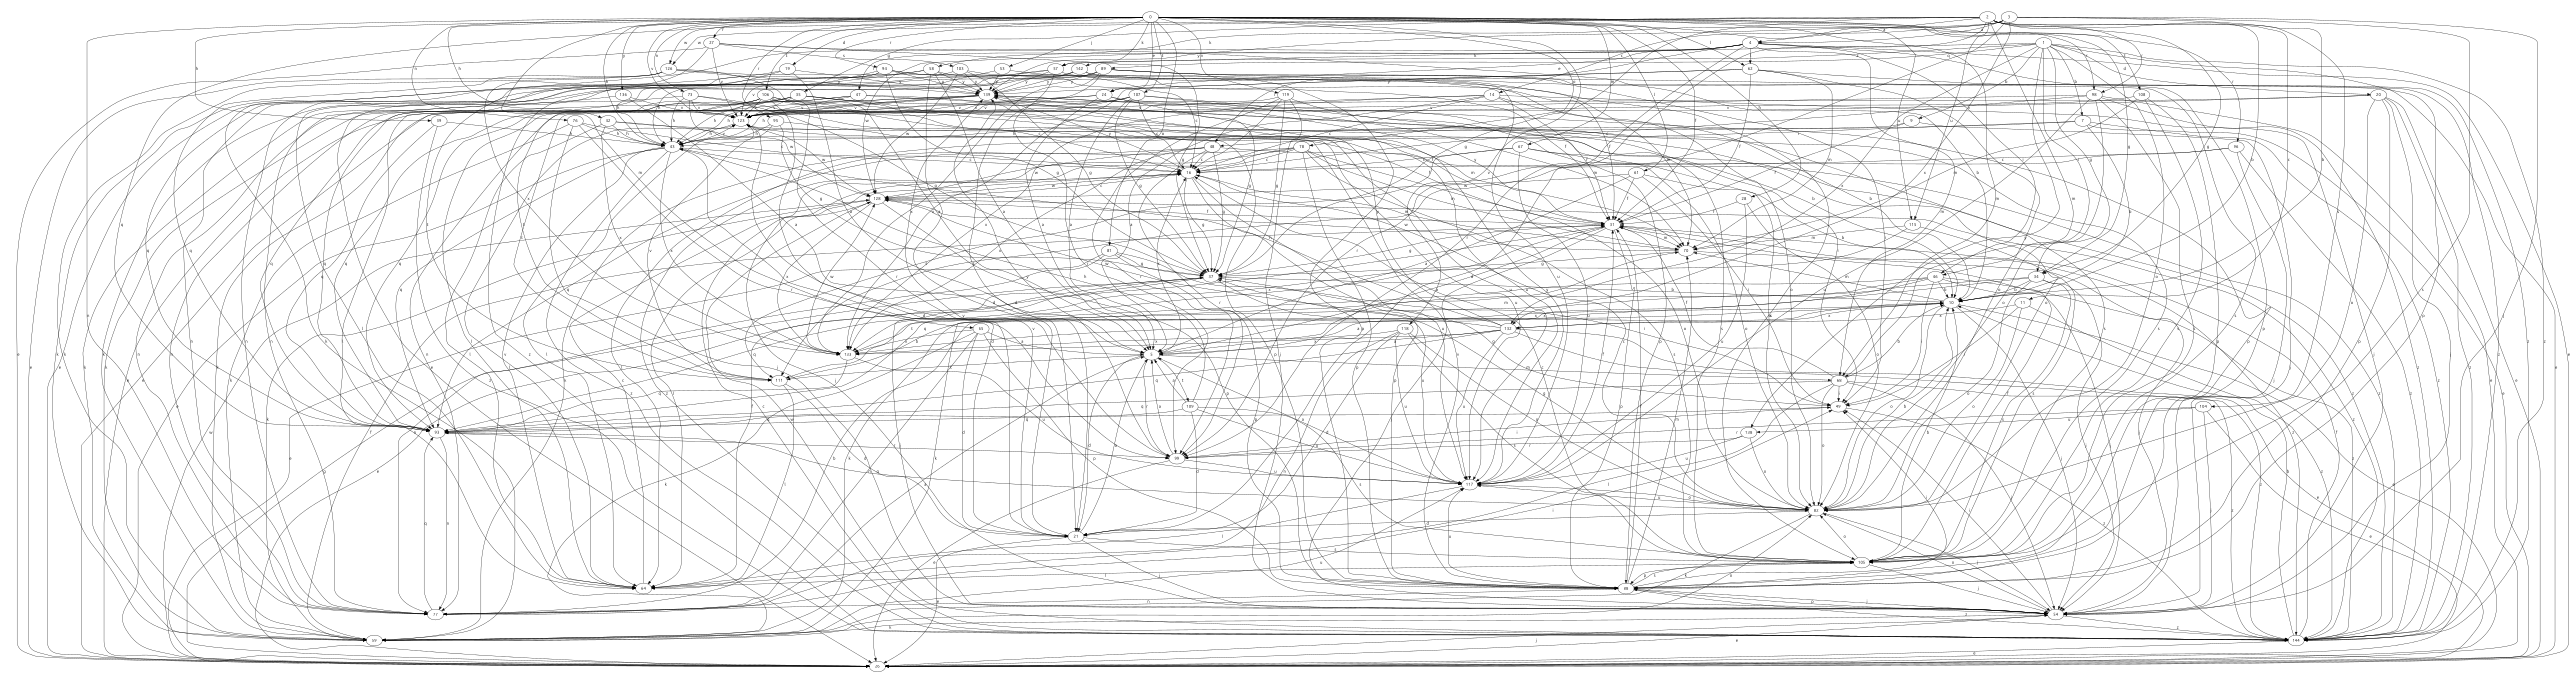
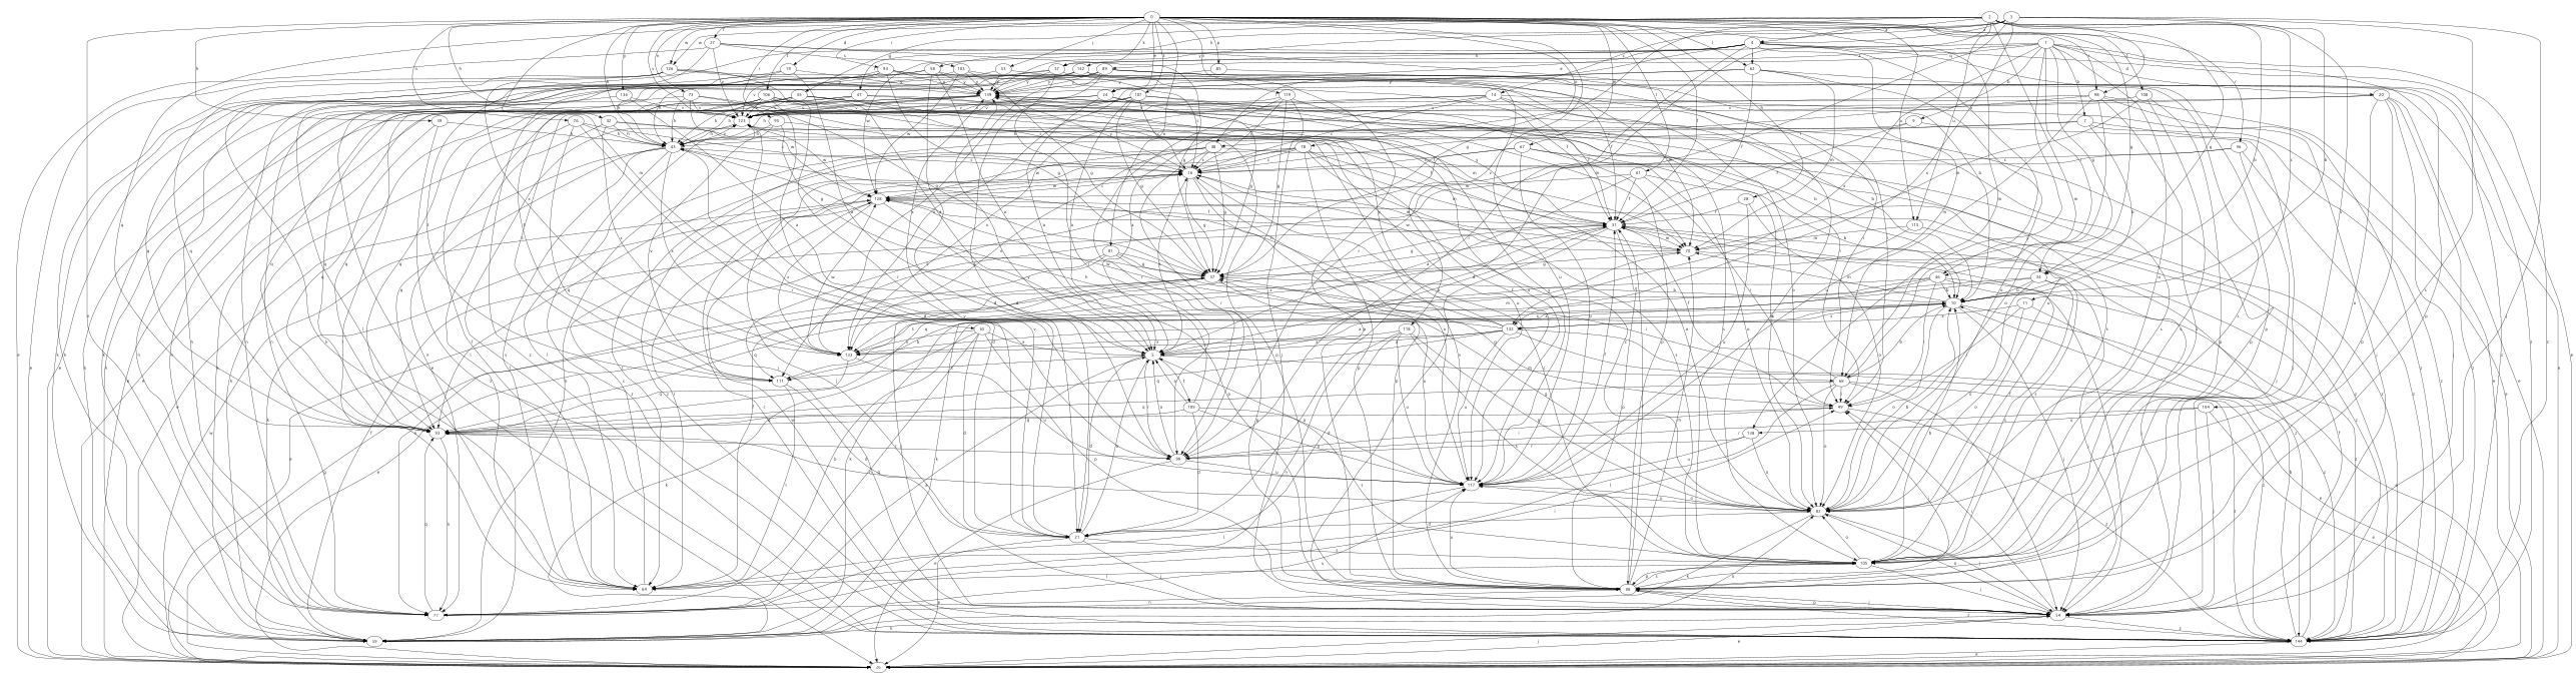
  strict digraph {
    fontname=Ubuntu
    node [fontname=Ubuntu]
    edge [fontname=Ubuntu]
    0
    19
    24
    27
    31
    34
    n7 [label=28]
    39
    42
    43
    53
    57
    61
    62
    65
    67
    68
    73
    76
    77
    78
    81
+   85
    94
    95
    96
    98
    106
    107
    108
    115
    118
    119
    123
    126
    136
    139
    59
    5
    111
    88
    37
    103
    10
    26
    133
    144
    54
    70
    82
    105
    117
    93
    64
    21
    16
    99
    128
    49
    1
    7
    9
    20
    46
    89
    132
    138
    142
    48
    2
    4
    11
    35
    104
    47
    3
    14
    58
    109
    0 -> 19 [label=d]
    0 -> 24 [label=e]
    0 -> 27 [label=f]
    0 -> 31 [label=f]
    0 -> 34 [label=g]
    0 -> n7 [label=h]
    0 -> 39 [label=h]
    0 -> 42 [label=h]
    0 -> 43 [label=h]
    0 -> 53 [label=j]
    0 -> 57 [label=k]
    0 -> 61 [label=l]
    0 -> 62 [label=l]
    0 -> 65 [label=m]
    0 -> 67 [label=m]
    0 -> 68 [label=m]
    0 -> 73 [label=n]
    0 -> 76 [label=n]
    0 -> 77 [label=n]
    0 -> 78 [label=o]
    0 -> 81 [label=o]
+   0 -> 85 [label=p]
    0 -> 94 [label=r]
    0 -> 95 [label=r]
    0 -> 96 [label=r]
    0 -> 98 [label=r]
    0 -> 106 [label=t]
    0 -> 107 [label=t]
    0 -> 108 [label=t]
    0 -> 115 [label=u]
    0 -> 118 [label=v]
    0 -> 119 [label=v]
    0 -> 123 [label=v]
    0 -> 126 [label=w]
    0 -> 136 [label=y]
    19 -> 139 [label=y]
    19 -> 59 [label=k]
    19 -> 5 [label=a]
    19 -> 111 [label=t]
    24 -> 77 [label=n]
    24 -> 123 [label=v]
    24 -> 5 [label=a]
    24 -> 88 [label=p]
    24 -> 37 [label=g]
    27 -> 123 [label=v]
    27 -> 37 [label=g]
    27 -> 103 [label=s]
    27 -> 10 [label=b]
    27 -> 26 [label=e]
    27 -> 133 [label=x]
    31 -> 139 [label=y]
    31 -> 5 [label=a]
    31 -> 88 [label=p]
    31 -> 37 [label=g]
    31 -> 133 [label=x]
    31 -> 144 [label=z]
    31 -> 54 [label=j]
    31 -> 70 [label=m]
    34 -> 59 [label=k]
    34 -> 10 [label=b]
    34 -> 133 [label=x]
    34 -> 54 [label=j]
    34 -> 82 [label=o]
    34 -> 105 [label=s]
    n7 -> 31 [label=f]
    n7 -> 82 [label=o]
    n7 -> 117 [label=u]
    39 -> 43 [label=h]
    39 -> 144 [label=z]
    39 -> 93 [label=q]
    42 -> 31 [label=f]
    42 -> 43 [label=h]
    42 -> 88 [label=p]
    42 -> 133 [label=x]
    42 -> 64 [label=l]
    43 -> 123 [label=v]
    43 -> 26 [label=e]
    43 -> 133 [label=x]
    43 -> 144 [label=z]
    43 -> 93 [label=q]
    43 -> 64 [label=l]
    43 -> 21 [label=d]
    43 -> 16 [label=c]
    53 -> 43 [label=h]
    53 -> 139 [label=y]
    53 -> 105 [label=s]
    57 -> 77 [label=n]
    57 -> 139 [label=y]
    57 -> 26 [label=e]
    57 -> 70 [label=m]
    57 -> 99 [label=r]
    61 -> 31 [label=f]
    61 -> 5 [label=a]
    61 -> 10 [label=b]
    61 -> 128 [label=w]
    61 -> 49 [label=i]
    62 -> 31 [label=f]
    62 -> 139 [label=y]
    62 -> 133 [label=x]
    62 -> 144 [label=z]
    62 -> 70 [label=m]
    62 -> 82 [label=o]
    65 -> 77 [label=n]
    65 -> 59 [label=k]
    65 -> 5 [label=a]
    65 -> 88 [label=p]
    65 -> 133 [label=x]
    65 -> 21 [label=d]
    67 -> 111 [label=t]
    67 -> 144 [label=z]
    67 -> 82 [label=o]
    67 -> 117 [label=u]
    67 -> 16 [label=c]
    68 -> 31 [label=f]
    68 -> 10 [label=b]
    68 -> 144 [label=z]
    68 -> 54 [label=j]
    68 -> 82 [label=o]
    68 -> 93 [label=q]
    68 -> 64 [label=l]
    68 -> 49 [label=i]
    73 -> 43 [label=h]
    73 -> 77 [label=n]
    73 -> 123 [label=v]
    73 -> 37 [label=g]
-   73 -> 117 [label=u]
+   73 -> 117 [label=f]
    73 -> 128 [label=w]
    76 -> 43 [label=h]
    76 -> 59 [label=k]
    76 -> 54 [label=j]
    76 -> 16 [label=c]
    76 -> 99 [label=r]
    77 -> 5 [label=a]
    77 -> 10 [label=b]
    77 -> 93 [label=q]
    77 -> 49 [label=i]
    78 -> 88 [label=p]
    78 -> 144 [label=z]
    78 -> 54 [label=j]
    78 -> 70 [label=m]
    78 -> 82 [label=o]
    78 -> 105 [label=s]
    78 -> 93 [label=q]
    78 -> 16 [label=c]
    81 -> 77 [label=n]
    81 -> 88 [label=p]
    81 -> 37 [label=g]
    81 -> 26 [label=e]
    81 -> 49 [label=i]
+   85 -> 139 [label=y]
+   85 -> 49 [label=i]
    94 -> 31 [label=f]
    94 -> 123 [label=v]
    94 -> 139 [label=y]
    94 -> 37 [label=g]
    94 -> 26 [label=e]
    94 -> 93 [label=q]
    94 -> 16 [label=c]
    95 -> 43 [label=h]
    95 -> 37 [label=g]
    95 -> 117 [label=u]
    95 -> 64 [label=l]
    96 -> 111 [label=t]
    96 -> 144 [label=z]
    96 -> 54 [label=j]
    96 -> 16 [label=c]
    98 -> 123 [label=v]
    98 -> 26 [label=e]
    98 -> 144 [label=z]
    98 -> 82 [label=o]
    98 -> 105 [label=s]
    98 -> 117 [label=u]
    98 -> 16 [label=c]
    106 -> 77 [label=n]
    106 -> 123 [label=v]
    106 -> 59 [label=k]
    106 -> 10 [label=b]
    106 -> 117 [label=u]
    106 -> 93 [label=q]
    106 -> 21 [label=d]
    106 -> 16 [label=c]
    106 -> 99 [label=r]
    107 -> 43 [label=h]
    107 -> 123 [label=v]
    107 -> 5 [label=a]
    107 -> 37 [label=g]
    107 -> 26 [label=e]
    107 -> 70 [label=m]
    107 -> 105 [label=s]
    107 -> 16 [label=c]
    108 -> 123 [label=v]
    108 -> 88 [label=p]
    108 -> 70 [label=m]
    108 -> 105 [label=s]
    115 -> 70 [label=m]
    115 -> 105 [label=s]
    115 -> 93 [label=q]
    118 -> 77 [label=n]
    118 -> 133 [label=x]
    118 -> 82 [label=o]
    118 -> 105 [label=s]
    118 -> 117 [label=u]
    118 -> 21 [label=d]
    119 -> 123 [label=v]
    119 -> 88 [label=p]
    119 -> 37 [label=g]
    119 -> 54 [label=j]
    119 -> 16 [label=c]
    119 -> 99 [label=r]
    123 -> 43 [label=h]
    123 -> 82 [label=o]
    123 -> 128 [label=w]
    126 -> 139 [label=y]
    126 -> 59 [label=k]
    126 -> 5 [label=a]
    126 -> 26 [label=e]
    126 -> 82 [label=o]
    126 -> 93 [label=q]
    136 -> 123 [label=v]
    136 -> 59 [label=k]
    136 -> 5 [label=a]
    139 -> 123 [label=v]
    139 -> 59 [label=k]
    139 -> 26 [label=e]
    139 -> 105 [label=s]
    139 -> 93 [label=q]
    139 -> 64 [label=l]
    59 -> 31 [label=f]
    59 -> 82 [label=o]
    59 -> 117 [label=u]
    5 -> 68 [label=m]
    5 -> 111 [label=t]
    5 -> 70 [label=m]
    5 -> 21 [label=d]
    5 -> 16 [label=c]
    5 -> 99 [label=r]
    5 -> 109 [label=t]
    111 -> 123 [label=v]
    111 -> 10 [label=b]
    111 -> 64 [label=l]
    111 -> 21 [label=d]
    88 -> 31 [label=f]
    88 -> 77 [label=n]
    88 -> 123 [label=v]
    88 -> 144 [label=z]
    88 -> 54 [label=j]
    88 -> 70 [label=m]
    88 -> 105 [label=s]
    88 -> 117 [label=u]
    88 -> 49 [label=i]
    37 -> 10 [label=b]
    37 -> 26 [label=e]
    37 -> 54 [label=j]
    37 -> 117 [label=u]
    37 -> 93 [label=q]
    103 -> 139 [label=y]
    103 -> 88 [label=p]
    103 -> 37 [label=g]
    103 -> 144 [label=z]
    103 -> 128 [label=w]
    10 -> 5 [label=a]
    10 -> 26 [label=e]
    10 -> 54 [label=j]
    10 -> 70 [label=m]
    10 -> 82 [label=o]
    10 -> 132 [label=x]
    26 -> 37 [label=g]
    26 -> 54 [label=j]
    26 -> 128 [label=w]
    133 -> 117 [label=u]
    133 -> 93 [label=q]
    133 -> 128 [label=w]
    144 -> 31 [label=f]
    144 -> 10 [label=b]
    144 -> 26 [label=e]
    144 -> 16 [label=c]
    144 -> 128 [label=w]
    54 -> 59 [label=k]
    54 -> 88 [label=p]
    54 -> 26 [label=e]
    54 -> 144 [label=z]
    54 -> 82 [label=o]
    54 -> 49 [label=i]
    70 -> 37 [label=g]
    70 -> 54 [label=j]
    70 -> 128 [label=w]
    82 -> 59 [label=k]
    82 -> 37 [label=g]
    82 -> 10 [label=b]
    82 -> 54 [label=j]
    82 -> 117 [label=u]
    82 -> 93 [label=q]
    82 -> 21 [label=d]
    82 -> 16 [label=c]
    105 -> 31 [label=f]
    105 -> 88 [label=p]
    105 -> 10 [label=b]
    105 -> 54 [label=j]
    105 -> 82 [label=o]
    105 -> 64 [label=l]
    105 -> 16 [label=c]
    117 -> 31 [label=f]
    117 -> 139 [label=y]
    117 -> 5 [label=a]
    117 -> 82 [label=o]
    117 -> 64 [label=l]
    93 -> 77 [label=n]
    93 -> 99 [label=r]
    64 -> 31 [label=f]
    64 -> 123 [label=v]
    64 -> 16 [label=c]
    21 -> 123 [label=v]
    21 -> 139 [label=y]
    21 -> 5 [label=a]
    21 -> 26 [label=e]
    21 -> 54 [label=j]
    21 -> 105 [label=s]
    16 -> 139 [label=y]
    16 -> 88 [label=p]
    16 -> 37 [label=g]
    16 -> 70 [label=m]
    16 -> 117 [label=u]
    16 -> 128 [label=w]
    99 -> 139 [label=y]
    99 -> 5 [label=a]
    99 -> 26 [label=e]
    99 -> 117 [label=u]
    99 -> 49 [label=i]
    128 -> 31 [label=f]
    128 -> 59 [label=k]
    128 -> 88 [label=p]
    128 -> 133 [label=x]
    128 -> 144 [label=z]
    128 -> 64 [label=l]
    128 -> 16 [label=c]
    49 -> 37 [label=g]
    49 -> 144 [label=z]
    49 -> 93 [label=q]
    1 -> 34 [label=g]
    1 -> 57 [label=k]
    1 -> 88 [label=p]
    1 -> 144 [label=z]
    1 -> 82 [label=o]
    1 -> 7 [label=b]
    1 -> 9 [label=b]
    1 -> 20 [label=d]
    1 -> 46 [label=i]
    1 -> 89 [label=q]
    1 -> 132 [label=x]
    1 -> 138 [label=y]
    1 -> 142 [label=z]
    7 -> 59 [label=k]
    7 -> 10 [label=b]
    7 -> 26 [label=e]
    7 -> 144 [label=z]
    7 -> 48 [label=i]
    9 -> 31 [label=f]
    9 -> 43 [label=h]
    9 -> 54 [label=j]
    20 -> 123 [label=v]
    20 -> 111 [label=t]
    20 -> 88 [label=p]
    20 -> 26 [label=e]
    20 -> 144 [label=z]
    20 -> 54 [label=j]
    20 -> 82 [label=o]
    46 -> 59 [label=k]
    46 -> 111 [label=t]
    46 -> 10 [label=b]
    46 -> 133 [label=x]
    46 -> 144 [label=z]
    46 -> 54 [label=j]
    46 -> 49 [label=i]
    89 -> 77 [label=n]
    89 -> 139 [label=y]
    89 -> 59 [label=k]
    89 -> 88 [label=p]
    89 -> 26 [label=e]
    89 -> 133 [label=x]
    89 -> 21 [label=d]
    89 -> 49 [label=i]
    132 -> 43 [label=h]
    132 -> 139 [label=y]
    132 -> 5 [label=a]
    132 -> 26 [label=e]
    132 -> 133 [label=x]
    132 -> 144 [label=z]
    132 -> 117 [label=u]
    132 -> 93 [label=q]
    132 -> 128 [label=w]
    138 -> 82 [label=o]
    138 -> 117 [label=u]
    138 -> 99 [label=r]
    142 -> 43 [label=h]
    142 -> 77 [label=n]
    142 -> 139 [label=y]
    142 -> 105 [label=s]
    142 -> 117 [label=u]
    48 -> 37 [label=g]
    48 -> 133 [label=x]
    48 -> 144 [label=z]
    48 -> 64 [label=l]
    48 -> 16 [label=c]
    48 -> 99 [label=r]
    48 -> 128 [label=w]
    2 -> 34 [label=g]
    2 -> 68 [label=m]
    2 -> 98 [label=r]
    2 -> 115 [label=u]
    2 -> 126 [label=w]
    2 -> 37 [label=g]
    2 -> 10 [label=b]
    2 -> 93 [label=q]
    2 -> 99 [label=r]
    2 -> 4 [label=a]
    2 -> 11 [label=c]
    2 -> 35 [label=g]
    2 -> 104 [label=s]
    4 -> 24 [label=e]
    4 -> 62 [label=l]
    4 -> 68 [label=m]
    4 -> 59 [label=k]
    4 -> 26 [label=e]
    4 -> 144 [label=z]
    4 -> 99 [label=r]
    4 -> 128 [label=w]
    4 -> 46 [label=i]
    4 -> 48 [label=i]
    4 -> 47 [label=i]
    11 -> 144 [label=z]
    11 -> 82 [label=o]
    11 -> 49 [label=i]
    11 -> 132 [label=x]
    35 -> 31 [label=f]
    35 -> 43 [label=h]
    35 -> 123 [label=v]
    35 -> 70 [label=m]
    35 -> 105 [label=s]
    35 -> 93 [label=q]
    35 -> 64 [label=l]
    104 -> 26 [label=e]
    104 -> 54 [label=j]
    104 -> 99 [label=r]
    104 -> 138 [label=u]
    47 -> 43 [label=h]
    47 -> 123 [label=v]
    47 -> 82 [label=o]
    47 -> 93 [label=q]
    47 -> 49 [label=i]
    3 -> 139 [label=y]
    3 -> 10 [label=b]
    3 -> 54 [label=j]
    3 -> 105 [label=s]
    3 -> 21 [label=d]
    3 -> 132 [label=x]
    3 -> 4 [label=a]
    3 -> 14 [label=c]
    3 -> 58 [label=k]
    14 -> 31 [label=f]
    14 -> 123 [label=v]
    14 -> 5 [label=a]
    14 -> 10 [label=b]
    14 -> 133 [label=x]
    14 -> 54 [label=j]
    14 -> 16 [label=c]
    58 -> 31 [label=f]
    58 -> 139 [label=y]
    58 -> 5 [label=a]
    58 -> 111 [label=t]
    58 -> 64 [label=l]
    58 -> 21 [label=d]
    109 -> 43 [label=h]
    109 -> 5 [label=a]
    109 -> 105 [label=s]
    109 -> 117 [label=u]
    109 -> 93 [label=q]
    109 -> 21 [label=d]
  }
